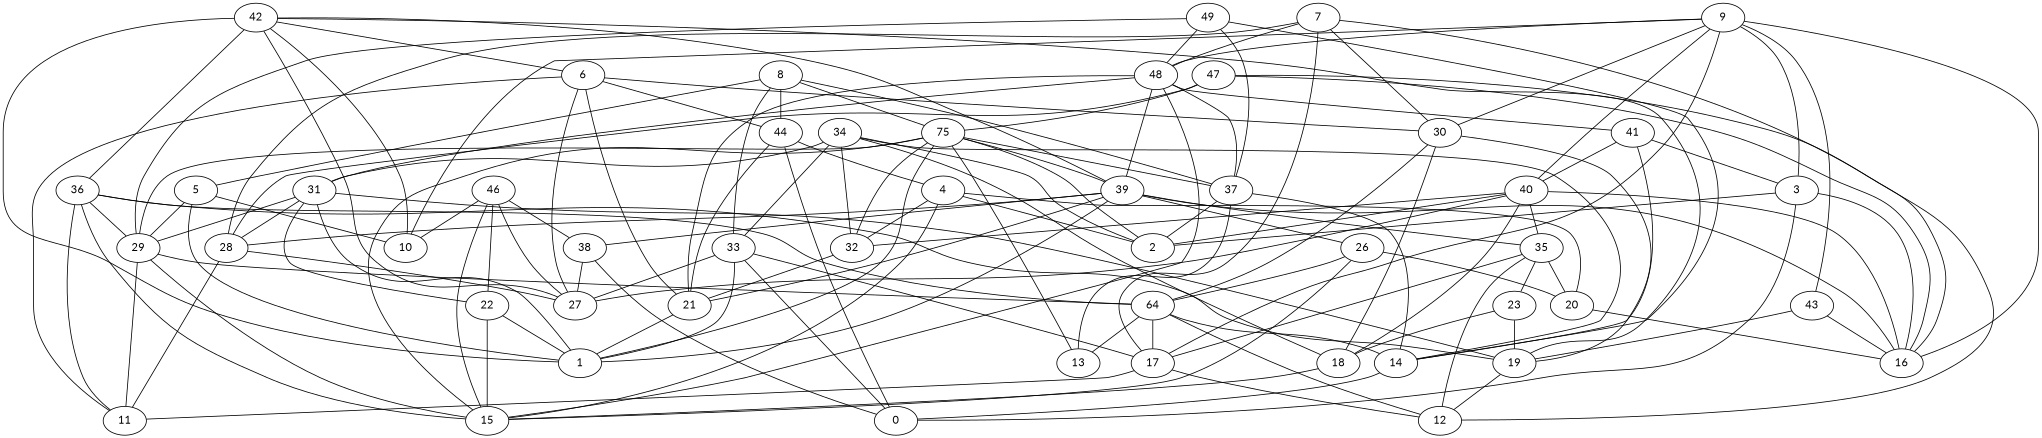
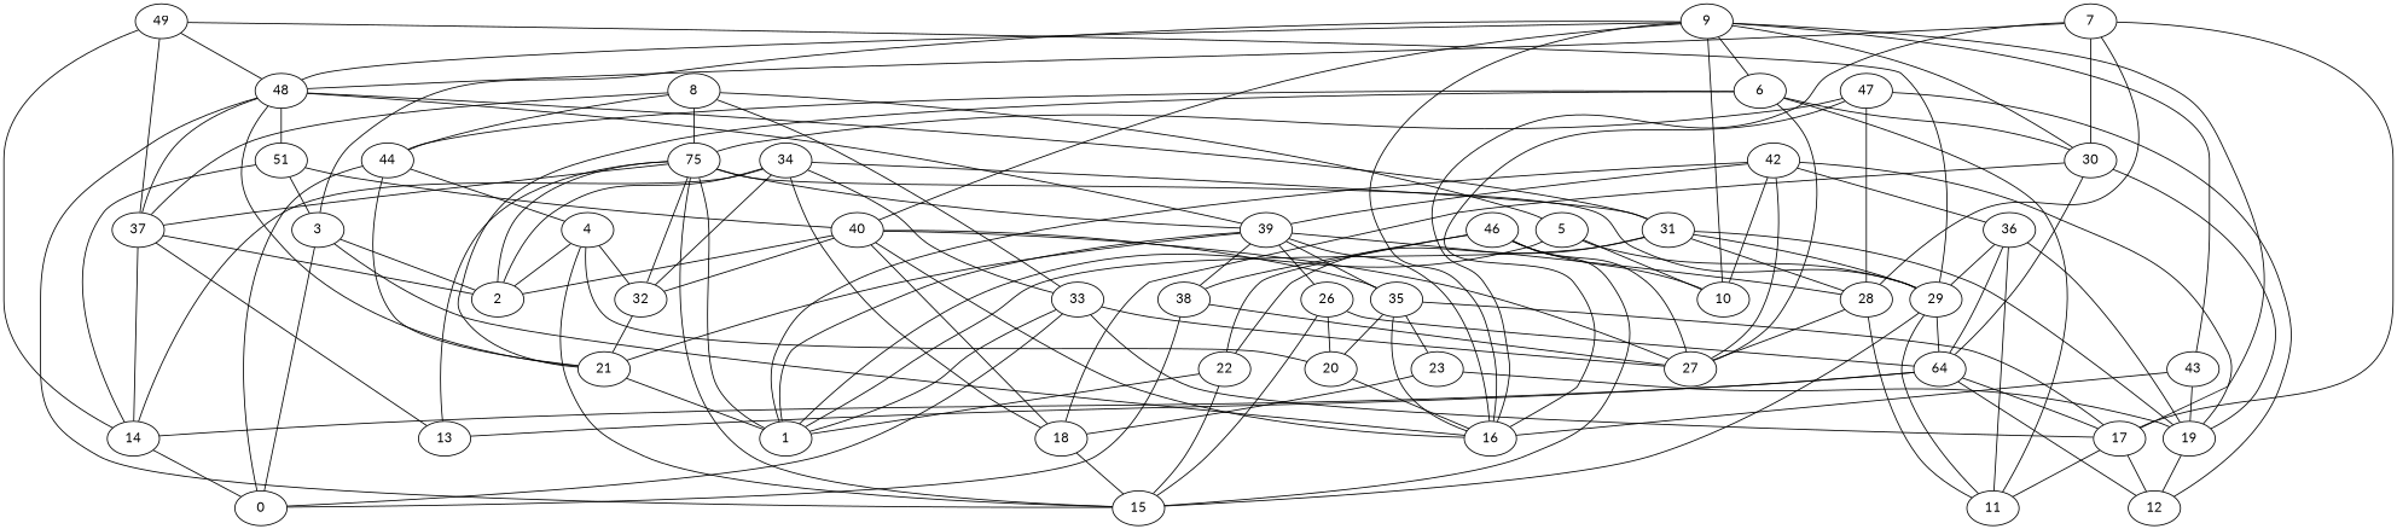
  digraph {
    fontname=Lato
    node [fontname=Lato]
    edge [color=black dir=none fontname=Lato]
    8
    5
    37
    44
    33
    n6 [label=75]
    1
    10
    29
    14
    2
    13
    0
    21
    4
    17
    27
    39
    15
    32
    12
    11
    43
    16
    19
    20
    n27 [label=64]
    48
-   41
+   41 [label=51]
    31
    3
    40
    26
    28
    38
    35
    22
    18
    23
    36
    42
    49
    7
    30
    46
    47
    9
    6
    34
    subgraph sub_1 {
      8
      5
      37
      44
      33
      n6
      1
      10
      29
      14
      2
      13
      0
      21
      4
      17
      27
      39
      15
      32
      12
      11
      43
      16
      19
      20
      n27
      48
      41
      31
      3
      40
      26
      28
      38
      35
      22
      18
      23
      36
      42
      49
      7
      30
      46
      47
      9
      6
      34
    }
    8 -> 5
    8 -> 37
    8 -> 44
    8 -> 33
    8 -> n6
    5 -> 1
    5 -> 10
    5 -> 29
    37 -> 14
    37 -> 2
    37 -> 13
    44 -> 0
    44 -> 21
    44 -> 4
    33 -> 1
    33 -> 0
    33 -> 17
    33 -> 27
    n6 -> 37
    n6 -> 1
    n6 -> 29
    n6 -> 2
    n6 -> 13
    n6 -> 39
    n6 -> 15
    n6 -> 32
    29 -> 15
    29 -> 11
    29 -> n27
    14 -> 0
    21 -> 1
    4 -> 2
    4 -> 15
    4 -> 32
    4 -> 20
    17 -> 12
    17 -> 11
    39 -> 1
    39 -> 21
    39 -> 16
    39 -> 26
    39 -> 28
    39 -> 38
    39 -> 35
    32 -> 21
    43 -> 16
    43 -> 19
    19 -> 12
    20 -> 16
    n27 -> 14
    n27 -> 13
    n27 -> 17
    n27 -> 12
    48 -> 37
    48 -> 21
    48 -> 39
    48 -> 15
    48 -> 41
    48 -> 31
    41 -> 14
    41 -> 3
    41 -> 40
    31 -> 1
    31 -> 29
    31 -> 19
    31 -> 28
    31 -> 22
    3 -> 2
    3 -> 0
    3 -> 16
    40 -> 2
    40 -> 27
    40 -> 32
    40 -> 16
    40 -> 35
    40 -> 18
    26 -> 15
    26 -> 20
    26 -> n27
    28 -> 27
    28 -> 11
    38 -> 0
    38 -> 27
    35 -> 17
-   35 -> 12
+   35 -> 16
    35 -> 20
    35 -> 23
    22 -> 1
    22 -> 15
    18 -> 15
    23 -> 19
    23 -> 18
    36 -> 29
-   36 -> 15
    36 -> 11
    36 -> 19
    36 -> n27
    42 -> 1
    42 -> 10
    42 -> 27
    42 -> 39
    42 -> 19
    42 -> 36
    49 -> 37
    49 -> 29
    49 -> 14
    49 -> 48
    7 -> 17
    7 -> 16
    7 -> 48
    7 -> 28
    7 -> 30
    30 -> 19
    30 -> n27
    30 -> 18
    46 -> 10
    46 -> 27
    46 -> 15
    46 -> 38
    46 -> 22
    47 -> n6
    47 -> 12
    47 -> 16
    47 -> 28
    9 -> 10
    9 -> 17
    9 -> 43
    9 -> 16
    9 -> 48
    9 -> 3
    9 -> 40
    9 -> 30
-   42 -> 6
+   9 -> 6
    6 -> 44
    6 -> 21
    6 -> 27
    6 -> 11
    6 -> 30
    34 -> 33
    34 -> 14
    34 -> 2
    34 -> 32
    34 -> 31
    34 -> 18
  }
